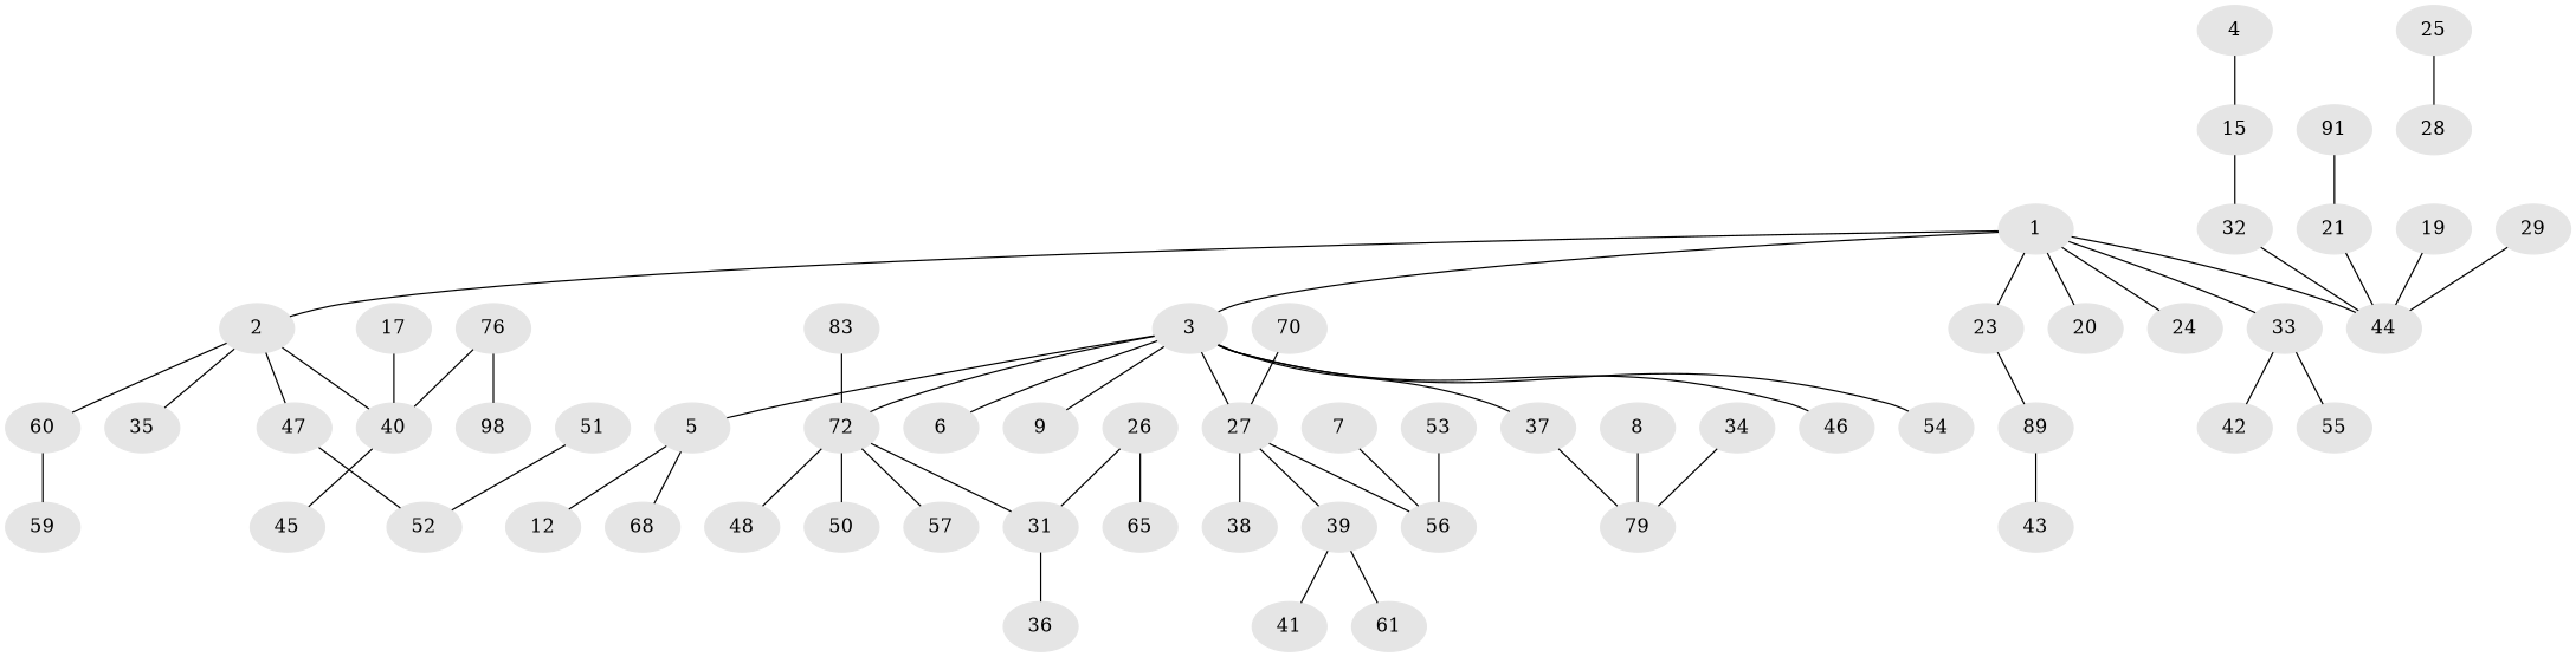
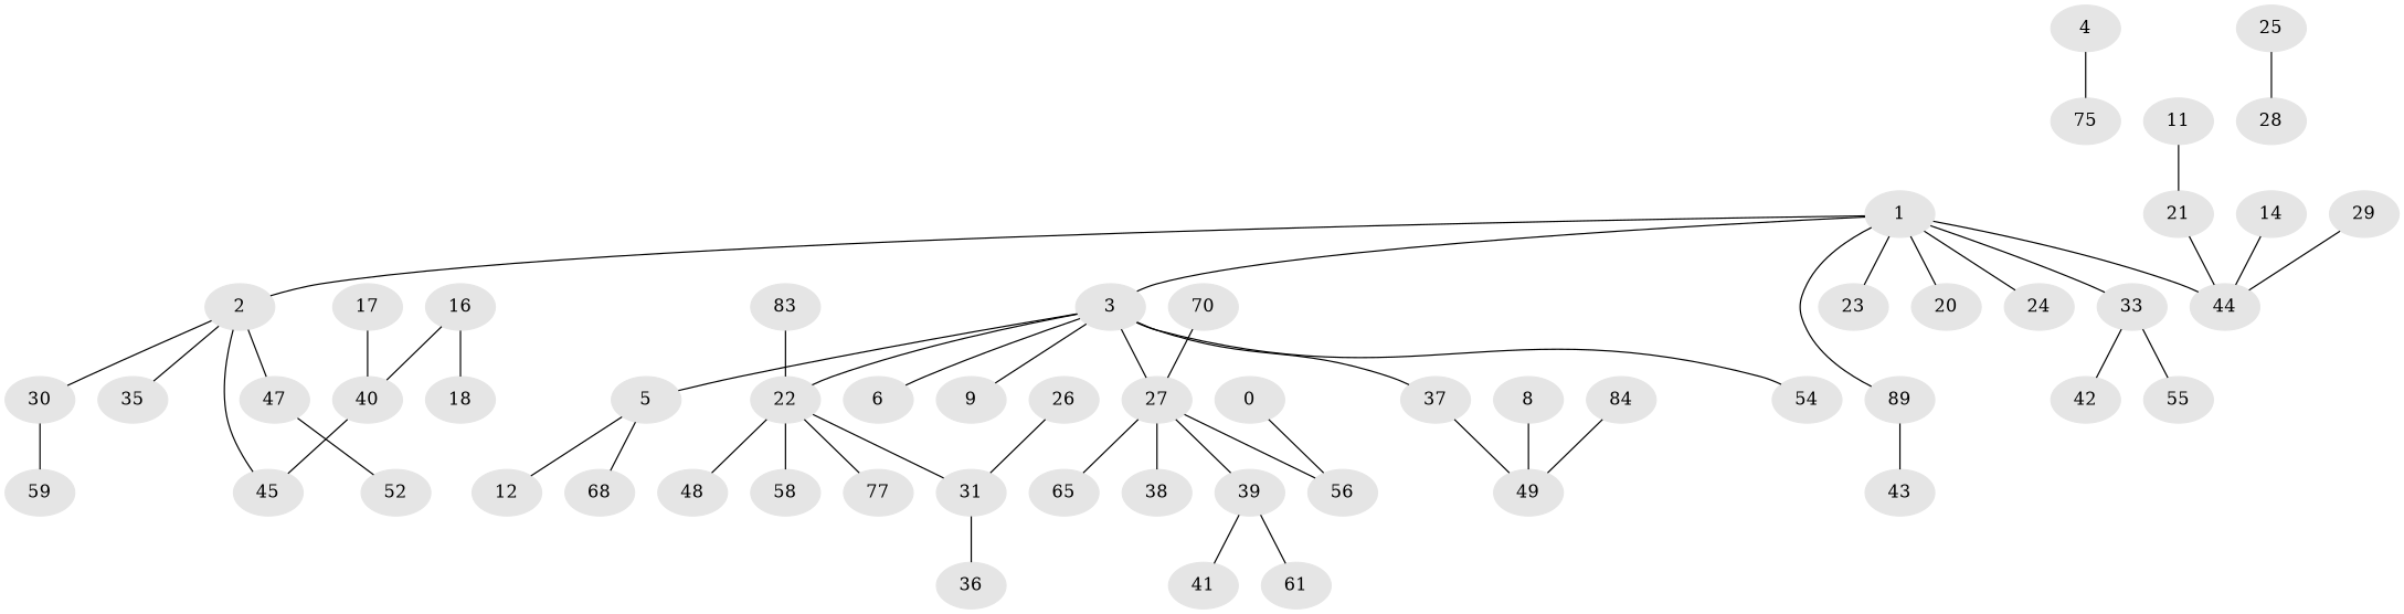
  graph {
    node [color=gray90 style=filled]
    edge [weight=1.0]
    1
    2
    3
    n4 [label=89]
    20
    23
    24
    33
    44
-   30 [label=60]
+   30
    35
    40
    47
    5
    6
    9
-   22 [label=72]
+   22
    27
    37
-   46
    54
    43
    42
    55
    59
    45
    52
    12
    n29 [label=68]
    31
    48
-   50
-   57
+   50 [label=58]
+   57 [label=77]
    38
    39
    56
    n37 [label=65]
-   49 [label=79]
+   49
    4
-   15
-   32
-   7
+   15 [label=75]
+   7 [label=0]
    8
    n44 [label=70]
-   11 [label=91]
+   11
    21
    n47 [label=83]
-   14 [label=19]
-   16 [label=76]
-   18 [label=98]
+   14
+   16
+   18
    17
    36
    25
    28
    26
    41
    61
    29
-   34
-   51
-   53
+   34 [label=84]
    1 -- 2
    1 -- 3
-   23 -- n4
+   1 -- n4
    1 -- 20
    1 -- 23
    1 -- 24
    1 -- 33
    1 -- 44
    2 -- 30
    2 -- 35
-   2 -- 40
+   2 -- 45
    2 -- 47
    3 -- 5
    3 -- 6
    3 -- 9
    3 -- 22
    3 -- 27
    3 -- 37
-   3 -- 46
    3 -- 54
    n4 -- 43
    33 -- 42
    33 -- 55
    30 -- 59
    40 -- 45
    47 -- 52
    5 -- 12
    5 -- n29
    22 -- 31
    22 -- 48
    22 -- 50
    22 -- 57
    27 -- 38
    27 -- 39
    27 -- 56
-   26 -- n37
+   27 -- n37
    37 -- 49
    31 -- 36
    39 -- 41
    39 -- 61
    4 -- 15
-   15 -- 32
-   32 -- 44
    7 -- 56
    8 -- 49
    n44 -- 27
    11 -- 21
    21 -- 44
    n47 -- 22
    14 -- 44
    16 -- 40
    16 -- 18
    17 -- 40
    25 -- 28
    26 -- 31
    29 -- 44
    34 -- 49
-   51 -- 52
-   53 -- 56
  }
